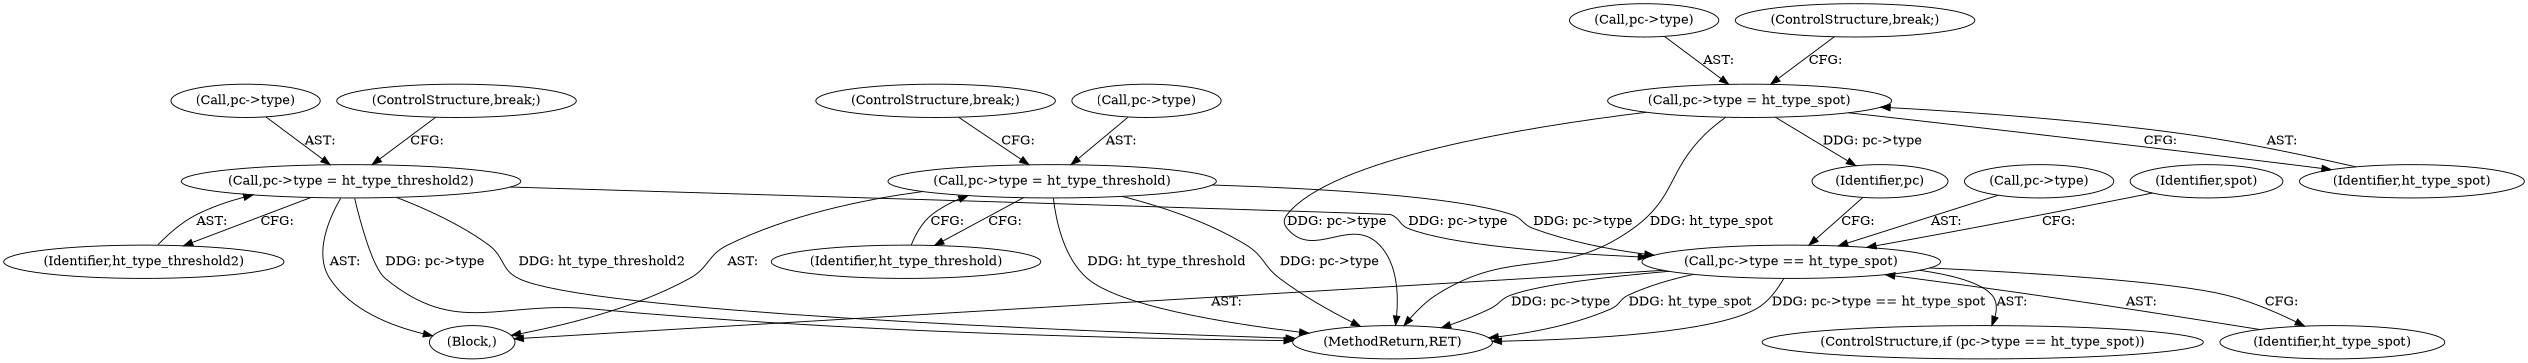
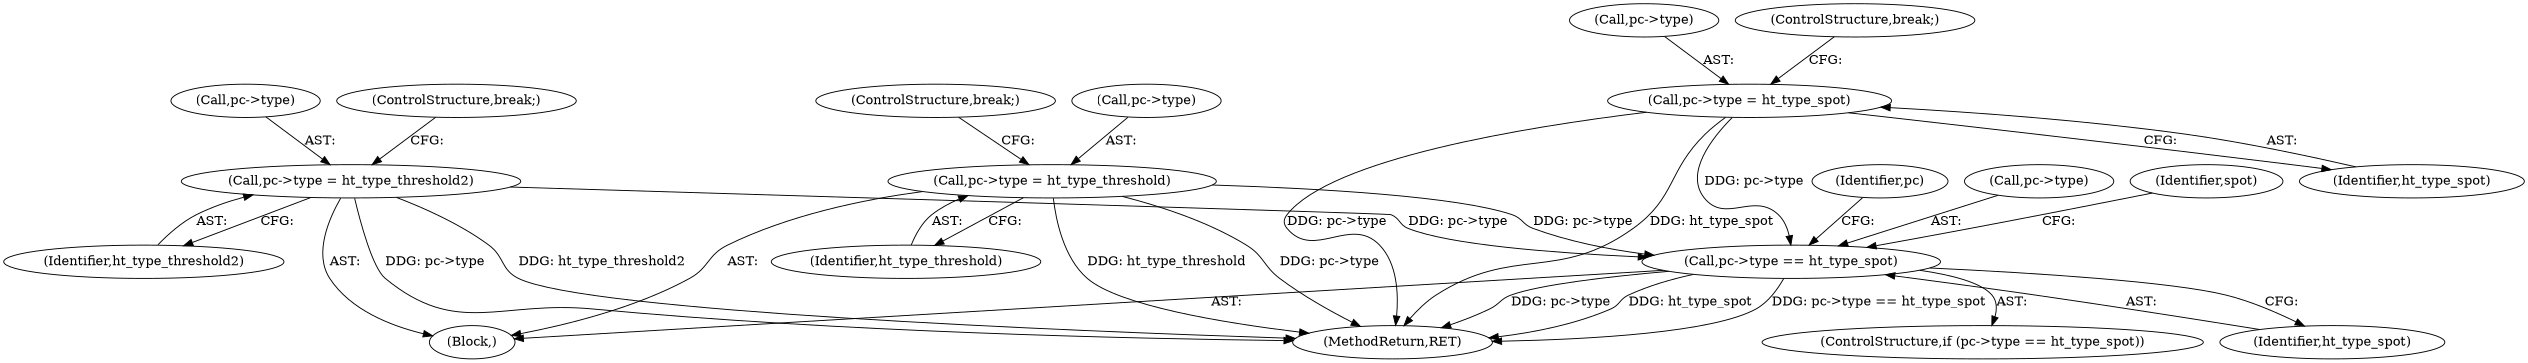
  digraph {
    n1 [label="(Call,pc->type == ht_type_spot)"]
    n2 [label="(ControlStructure,if (pc->type == ht_type_spot))"]
    n3 [label="(Identifier,ht_type_spot)"]
    n4 [label="(MethodReturn,RET)"]
    n5 [label="(Block,)"]
    n6 [label="(Call,pc->type = ht_type_spot)"]
    n7 [label="(Identifier,ht_type_spot)"]
    n8 [label="(Call,pc->type = ht_type_threshold2)"]
    n9 [label="(Identifier,ht_type_threshold2)"]
    n10 [label="(Call,pc->type = ht_type_threshold)"]
    n11 [label="(Identifier,ht_type_threshold)"]
    n12 [label="(Call,pc->type)"]
    n13 [label="(ControlStructure,break;)"]
    n14 [label="(Identifier,pc)"]
    n15 [label="(Call,pc->type)"]
    n16 [label="(ControlStructure,break;)"]
    n17 [label="(Call,pc->type)"]
    n18 [label="(Call,pc->type)"]
    n19 [label="(Identifier,spot)"]
    n20 [label="(ControlStructure,break;)"]
    n1 -> n2 [label="AST: "]
    n1 -> n3 [label="CFG: "]
    n1 -> n4 [label="DDG: pc->type == ht_type_spot"]
    n1 -> n4 [label="DDG: pc->type"]
    n1 -> n4 [label="DDG: ht_type_spot"]
    n1 -> n5 [label="AST: "]
    n3 -> n1 [label="AST: "]
-   n6 -> n14 [label="DDG: pc->type"]
+   n6 -> n1 [label="DDG: pc->type"]
    n6 -> n4 [label="DDG: pc->type"]
    n6 -> n4 [label="DDG: ht_type_spot"]
    n6 -> n7 [label="CFG: "]
    n7 -> n6 [label="AST: "]
    n8 -> n1 [label="DDG: pc->type"]
    n8 -> n4 [label="DDG: ht_type_threshold2"]
    n8 -> n4 [label="DDG: pc->type"]
    n8 -> n5 [label="AST: "]
    n8 -> n9 [label="CFG: "]
    n9 -> n8 [label="AST: "]
    n10 -> n1 [label="DDG: pc->type"]
    n10 -> n4 [label="DDG: ht_type_threshold"]
    n10 -> n4 [label="DDG: pc->type"]
    n10 -> n5 [label="AST: "]
    n10 -> n11 [label="CFG: "]
-   n11 -> n10 [label="CFG: "]
+   n11 -> n10 [label="AST: "]
    n12 -> n1 [label="AST: "]
    n13 -> n10 [label="CFG: "]
    n14 -> n1 [label="CFG: "]
    n15 -> n6 [label="AST: "]
    n16 -> n6 [label="CFG: "]
    n17 -> n8 [label="AST: "]
    n18 -> n10 [label="AST: "]
    n19 -> n1 [label="CFG: "]
    n20 -> n8 [label="CFG: "]
  }
